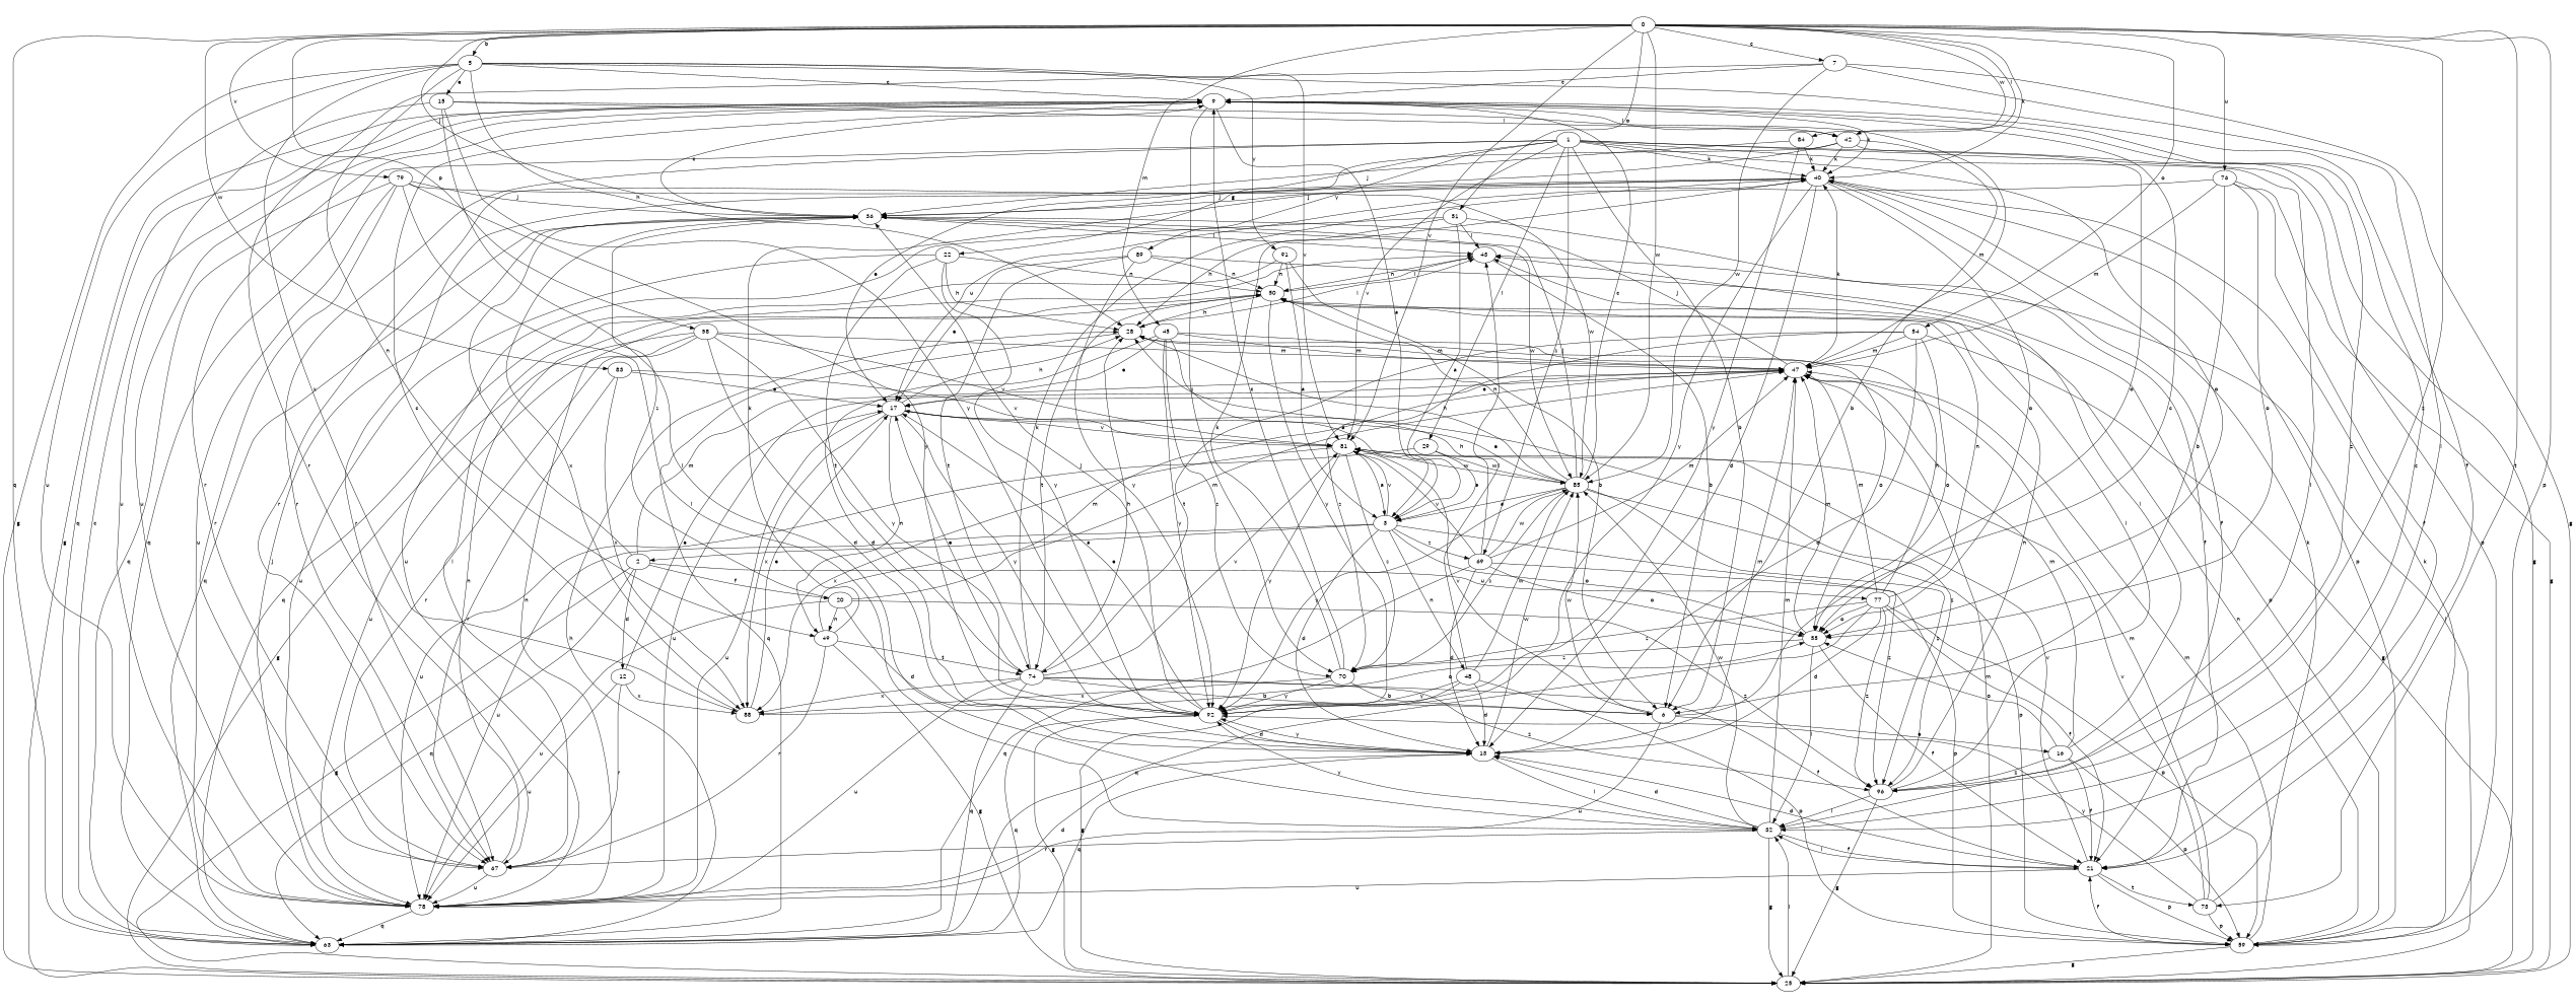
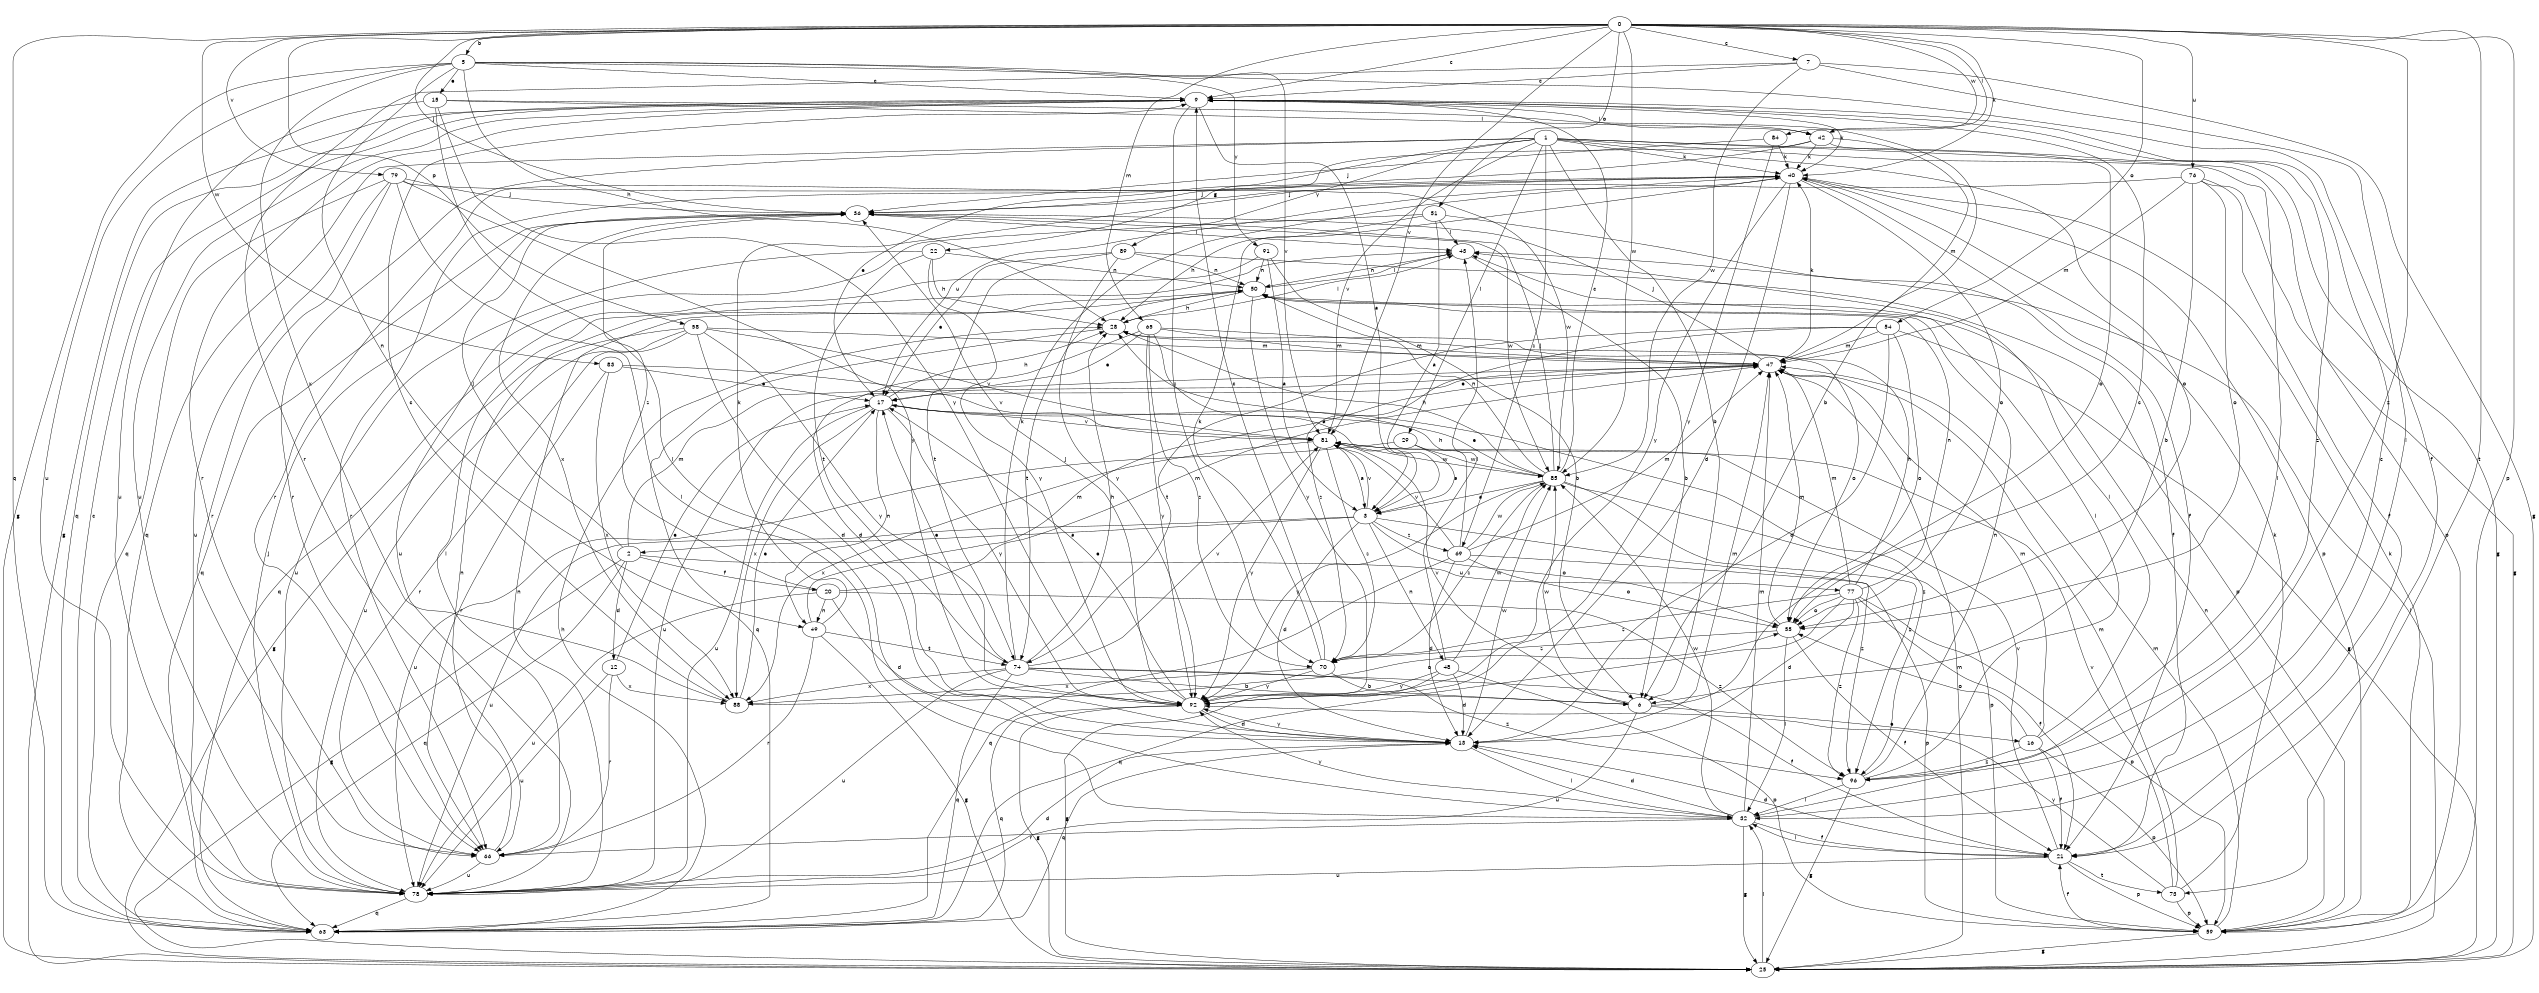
  strict digraph {
    fontname=Lato
    node [fontname=Lato]
    edge [fontname=Lato]
    0
    5
    7
    9
    36
    40
    42
-   45
+   45 [label=65]
    51
    54
    58
    59
    63
    73
    76
    79
    81
    83
    84
    85
    96
    25
    78
    15
    21
    28
    49
    88
    91
    32
-   66 [label=67]
+   66
    3
    70
    43
    55
    13
    17
    92
    47
    74
    50
    6
    1
    22
    29
    69
    89
    16
    2
    12
    20
    77
    48
    0 -> 5 [label=b]
    0 -> 7 [label=c]
-   36 -> 9 [label=c]
+   0 -> 9 [label=c]
    0 -> 36 [label=j]
    0 -> 40 [label=k]
    0 -> 42 [label=l]
    0 -> 45 [label=m]
    0 -> 51 [label=o]
    0 -> 54 [label=o]
    0 -> 58 [label=p]
    0 -> 59 [label=p]
    0 -> 63 [label=q]
    0 -> 73 [label=t]
    0 -> 76 [label=u]
    0 -> 79 [label=v]
    0 -> 81 [label=v]
    0 -> 83 [label=w]
    0 -> 84 [label=w]
    0 -> 85 [label=w]
    0 -> 96 [label=z]
    5 -> 9 [label=c]
    5 -> 81 [label=v]
    5 -> 25 [label=g]
    5 -> 78 [label=u]
    5 -> 15 [label=e]
    5 -> 21 [label=f]
    5 -> 28 [label=h]
    5 -> 49 [label=n]
    5 -> 88 [label=x]
    5 -> 91 [label=y]
    7 -> 9 [label=c]
    7 -> 85 [label=w]
    7 -> 25 [label=g]
    7 -> 32 [label=i]
    7 -> 66 [label=r]
    9 -> 40 [label=k]
    9 -> 42 [label=l]
    9 -> 63 [label=q]
    9 -> 96 [label=z]
    9 -> 25 [label=g]
    9 -> 78 [label=u]
    9 -> 66 [label=r]
    9 -> 3 [label=a]
    9 -> 70 [label=s]
    36 -> 63 [label=q]
    36 -> 85 [label=w]
    36 -> 88 [label=x]
    36 -> 43 [label=l]
    40 -> 36 [label=j]
    40 -> 59 [label=p]
    40 -> 21 [label=f]
    40 -> 66 [label=r]
    40 -> 55 [label=o]
    40 -> 13 [label=d]
    40 -> 17 [label=u]
    40 -> 92 [label=y]
    42 -> 40 [label=k]
    42 -> 66 [label=r]
    42 -> 55 [label=o]
    42 -> 17 [label=e]
    42 -> 47 [label=m]
    45 -> 3 [label=a]
    45 -> 70 [label=s]
    45 -> 55 [label=o]
    45 -> 13 [label=d]
    45 -> 17 [label=e]
    45 -> 92 [label=y]
    45 -> 47 [label=m]
    51 -> 78 [label=u]
    51 -> 21 [label=f]
    51 -> 28 [label=h]
    51 -> 3 [label=a]
    51 -> 43 [label=l]
    54 -> 25 [label=g]
    54 -> 70 [label=s]
    54 -> 55 [label=o]
    54 -> 13 [label=d]
    54 -> 47 [label=m]
    54 -> 74 [label=t]
    58 -> 81 [label=v]
    58 -> 25 [label=g]
    58 -> 78 [label=u]
    58 -> 66 [label=r]
    58 -> 13 [label=d]
    58 -> 92 [label=y]
    58 -> 47 [label=m]
    59 -> 40 [label=k]
    59 -> 25 [label=g]
    59 -> 21 [label=f]
    59 -> 47 [label=m]
    59 -> 50 [label=n]
    63 -> 9 [label=c]
    63 -> 28 [label=h]
    73 -> 40 [label=k]
    73 -> 59 [label=p]
    73 -> 81 [label=v]
    73 -> 92 [label=y]
    73 -> 47 [label=m]
    76 -> 36 [label=j]
    76 -> 25 [label=g]
    76 -> 21 [label=f]
    76 -> 55 [label=o]
    76 -> 47 [label=m]
    76 -> 6 [label=b]
    79 -> 36 [label=j]
    79 -> 63 [label=q]
    79 -> 85 [label=w]
    79 -> 78 [label=u]
    79 -> 32 [label=i]
    79 -> 66 [label=r]
    79 -> 92 [label=y]
    81 -> 85 [label=w]
    81 -> 88 [label=x]
    81 -> 3 [label=a]
    81 -> 70 [label=s]
    81 -> 92 [label=y]
    83 -> 81 [label=v]
    83 -> 88 [label=x]
    83 -> 66 [label=r]
    83 -> 17 [label=e]
    84 -> 36 [label=j]
    84 -> 40 [label=k]
    84 -> 92 [label=y]
    85 -> 9 [label=c]
    85 -> 36 [label=j]
    85 -> 59 [label=p]
    85 -> 96 [label=z]
    85 -> 28 [label=h]
    85 -> 3 [label=a]
    85 -> 70 [label=s]
    85 -> 17 [label=e]
    85 -> 92 [label=y]
    85 -> 50 [label=n]
    96 -> 25 [label=g]
    96 -> 32 [label=i]
    96 -> 43 [label=l]
    96 -> 50 [label=n]
    25 -> 32 [label=i]
    25 -> 43 [label=l]
    25 -> 47 [label=m]
    78 -> 36 [label=j]
    78 -> 63 [label=q]
    78 -> 13 [label=d]
    78 -> 50 [label=n]
    15 -> 42 [label=l]
    15 -> 78 [label=u]
    15 -> 32 [label=i]
    15 -> 92 [label=y]
    15 -> 6 [label=b]
    21 -> 59 [label=p]
    21 -> 73 [label=t]
    21 -> 81 [label=v]
    21 -> 78 [label=u]
    21 -> 32 [label=i]
    21 -> 13 [label=d]
    28 -> 63 [label=q]
    28 -> 43 [label=l]
    28 -> 47 [label=m]
    49 -> 40 [label=k]
    49 -> 25 [label=g]
    49 -> 66 [label=r]
    49 -> 47 [label=m]
    49 -> 74 [label=t]
    88 -> 9 [label=c]
    88 -> 55 [label=o]
    88 -> 17 [label=e]
    91 -> 63 [label=q]
    91 -> 3 [label=a]
    91 -> 50 [label=n]
    91 -> 6 [label=b]
    32 -> 9 [label=c]
    32 -> 85 [label=w]
    32 -> 25 [label=g]
    32 -> 21 [label=f]
    32 -> 66 [label=r]
    32 -> 13 [label=d]
    32 -> 92 [label=y]
    32 -> 47 [label=m]
    66 -> 78 [label=u]
    66 -> 43 [label=l]
    66 -> 50 [label=n]
    3 -> 81 [label=v]
    3 -> 96 [label=z]
    3 -> 78 [label=u]
    3 -> 55 [label=o]
    3 -> 13 [label=d]
    3 -> 69 [label=s]
    3 -> 2 [label=a]
    3 -> 48 [label=n]
    70 -> 9 [label=c]
    70 -> 40 [label=k]
    70 -> 88 [label=x]
    70 -> 92 [label=y]
    70 -> 6 [label=b]
    43 -> 50 [label=n]
    43 -> 6 [label=b]
    55 -> 21 [label=f]
    55 -> 32 [label=i]
    55 -> 70 [label=s]
    55 -> 47 [label=m]
    13 -> 63 [label=q]
    13 -> 85 [label=w]
    13 -> 32 [label=i]
    13 -> 92 [label=y]
    13 -> 47 [label=m]
    17 -> 81 [label=v]
    17 -> 96 [label=z]
    17 -> 78 [label=u]
    17 -> 28 [label=h]
    17 -> 49 [label=n]
    17 -> 88 [label=x]
    17 -> 92 [label=y]
    92 -> 36 [label=j]
    92 -> 63 [label=q]
    92 -> 25 [label=g]
    92 -> 13 [label=d]
    92 -> 17 [label=e]
    47 -> 36 [label=j]
    47 -> 40 [label=k]
    47 -> 78 [label=u]
    47 -> 17 [label=e]
    74 -> 40 [label=k]
    74 -> 63 [label=q]
    74 -> 81 [label=v]
    74 -> 96 [label=z]
    74 -> 78 [label=u]
    74 -> 21 [label=f]
    74 -> 28 [label=h]
    74 -> 88 [label=x]
    74 -> 17 [label=e]
    74 -> 6 [label=b]
    50 -> 28 [label=h]
    50 -> 43 [label=l]
    50 -> 92 [label=y]
    50 -> 74 [label=t]
    6 -> 9 [label=c]
    6 -> 81 [label=v]
    6 -> 85 [label=w]
    6 -> 78 [label=u]
    6 -> 16 [label=e]
    1 -> 40 [label=k]
    1 -> 59 [label=p]
    1 -> 63 [label=q]
    1 -> 81 [label=v]
    1 -> 25 [label=g]
    1 -> 32 [label=i]
    1 -> 66 [label=r]
    1 -> 55 [label=o]
    1 -> 6 [label=b]
    1 -> 22 [label=g]
    1 -> 29 [label=i]
    1 -> 69 [label=s]
    1 -> 89 [label=y]
    22 -> 78 [label=u]
    22 -> 28 [label=h]
    22 -> 92 [label=y]
    22 -> 74 [label=t]
    22 -> 50 [label=n]
    29 -> 85 [label=w]
    29 -> 78 [label=u]
    29 -> 3 [label=a]
    69 -> 59 [label=p]
    69 -> 63 [label=q]
    69 -> 81 [label=v]
    69 -> 85 [label=w]
    69 -> 28 [label=h]
    69 -> 55 [label=o]
    69 -> 13 [label=d]
    69 -> 47 [label=m]
    89 -> 59 [label=p]
    89 -> 17 [label=e]
    89 -> 92 [label=y]
    89 -> 74 [label=t]
    89 -> 50 [label=n]
    16 -> 59 [label=p]
    16 -> 96 [label=z]
    16 -> 21 [label=f]
    16 -> 43 [label=l]
    16 -> 55 [label=o]
    16 -> 47 [label=m]
    2 -> 36 [label=j]
    2 -> 63 [label=q]
    2 -> 25 [label=g]
    2 -> 47 [label=m]
    2 -> 12 [label=d]
    2 -> 20 [label=f]
    2 -> 77 [label=u]
    12 -> 78 [label=u]
    12 -> 88 [label=x]
    12 -> 66 [label=r]
    12 -> 17 [label=e]
    20 -> 36 [label=s]
    20 -> 96 [label=z]
    20 -> 78 [label=u]
    20 -> 49 [label=n]
    20 -> 13 [label=d]
    20 -> 47 [label=m]
    77 -> 59 [label=p]
    77 -> 63 [label=q]
    77 -> 96 [label=z]
    77 -> 21 [label=f]
    77 -> 28 [label=h]
    77 -> 70 [label=s]
    77 -> 55 [label=o]
    77 -> 13 [label=d]
    77 -> 47 [label=m]
    77 -> 50 [label=n]
    48 -> 59 [label=p]
    48 -> 85 [label=w]
    48 -> 25 [label=g]
    48 -> 43 [label=l]
    48 -> 13 [label=d]
    48 -> 92 [label=y]
  }
